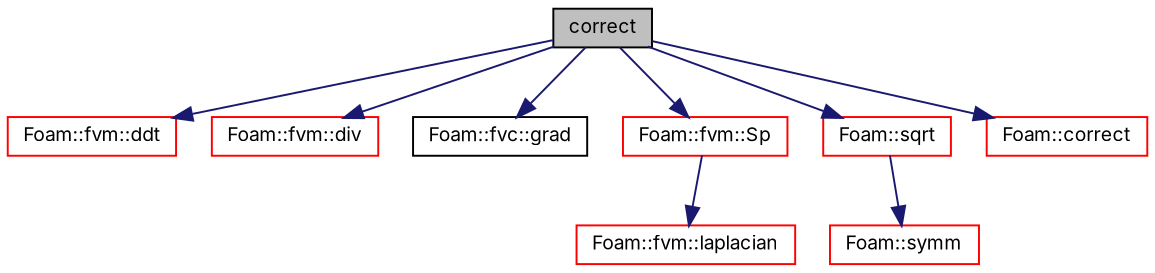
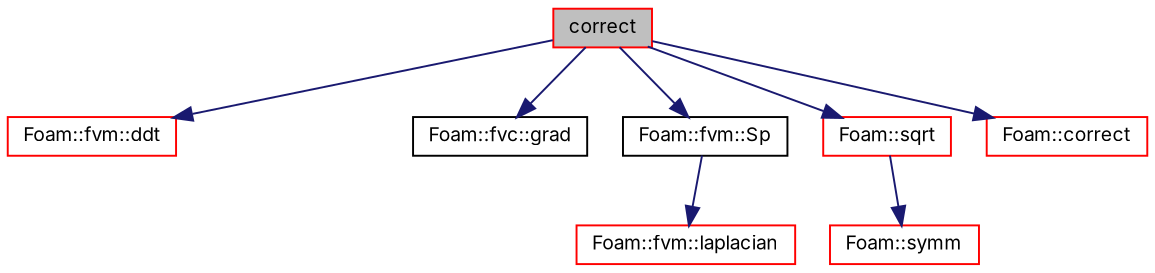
  digraph {
    fontname=Inter
    rankdir=TB
    node [color=red fontname=Inter fontsize=10 shape=record]
    edge [color=midnightblue fontname=Inter fontsize=10 labelfontname=FreeSans labelfontsize=10 style=solid]
-   n1 [color=black fillcolor=grey75 fontcolor=black height=0.2 label=correct style=filled width=0.4]
+   n1 [fillcolor=grey75 fontcolor=black height=0.2 label=correct style=filled width=0.4]
    n2 [height=0.2 label="Foam::fvm::ddt" width=0.4]
-   n3 [height=0.2 label="Foam::fvm::div" width=0.4]
    n4 [color=black height=0.2 label="Foam::fvc::grad" width=0.4]
-   n5 [height=0.2 label="Foam::fvm::Sp" width=0.4]
+   n5 [color=black height=0.2 label="Foam::fvm::Sp" width=0.4]
    n6 [height=0.2 label="Foam::sqrt" width=0.4]
    n7 [height=0.2 label="Foam::correct" width=0.4]
    n8 [height=0.2 label="Foam::fvm::laplacian" width=0.4]
    n9 [height=0.2 label="Foam::symm" width=0.4]
    n1 -> n2
-   n1 -> n3
    n1 -> n4
    n1 -> n5
    n1 -> n6
    n1 -> n7
    n5 -> n8
    n6 -> n9
  }
